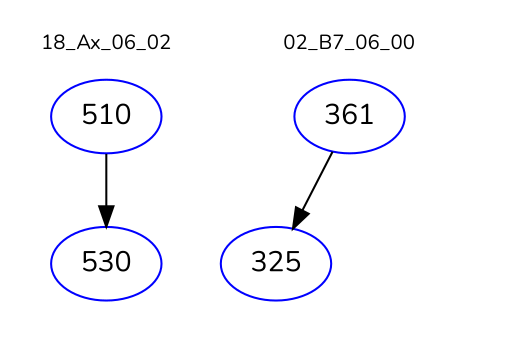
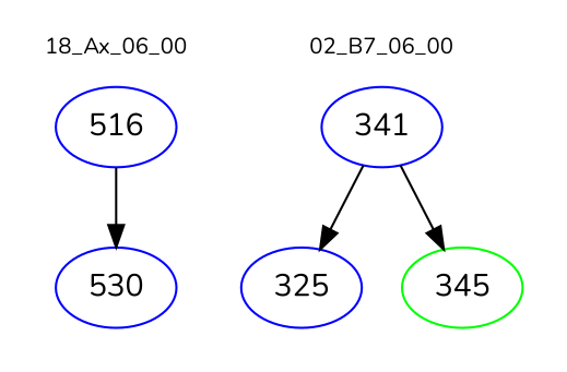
  digraph {
    fontname=Nunito
    node [color=blue fontname=Nunito]
    edge [color=black fontname=Nunito]
-   n1 [label=510]
+   n1 [label=516]
    n2 [label=530]
-   n3 [label=361]
+   n3 [label=341]
    n4 [label=325]
+   n5 [color=green label=345]
    subgraph cluster_1 {
      color=white
      fontsize=10
-     label="18_Ax_06_02"
+     label="18_Ax_06_00"
      n1
      n2
    }
    subgraph cluster_2 {
      color=white
      fontsize=10
      label="02_B7_06_00"
      n3
      n4
+     n5
    }
    n1 -> n2
    n3 -> n4
+   n3 -> n5
  }
